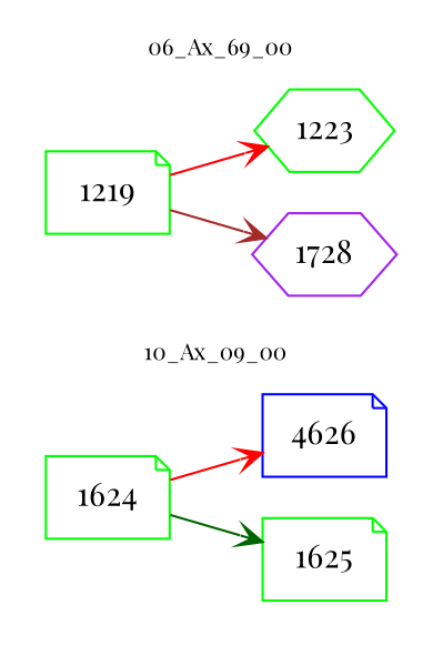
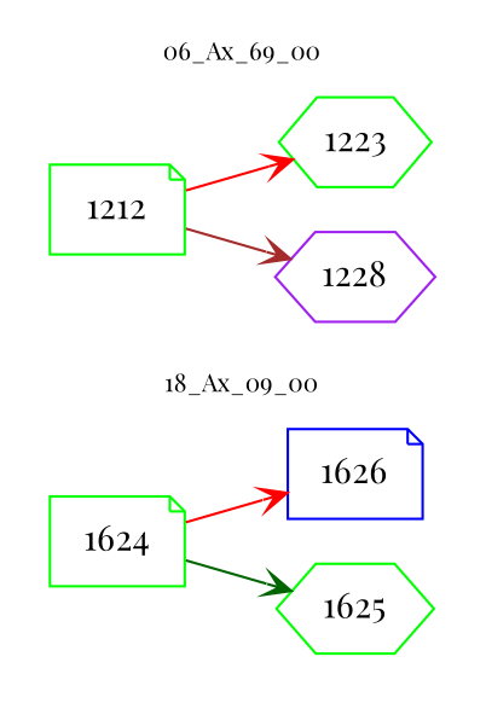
  digraph {
    fontname="Playfair Display"
    rankdir=LR
    node [color=green fontname="Playfair Display" shape=note]
    edge [arrowhead=vee color=red fontname="Playfair Display"]
    n1 [label=1624]
-   n2 [label=1625]
-   n3 [color=blue label=4626]
-   n4 [label=1219]
-   n5 [color=purple label=1728 shape=hexagon]
+   n2 [label=1625 shape=hexagon]
+   n3 [color=blue label=1626]
+   n4 [label=1212]
+   n5 [color=purple label=1228 shape=hexagon]
    n6 [label=1223 shape=hexagon]
    subgraph cluster_1 {
      color=white
      fontsize=10
-     label="10_Ax_09_00"
+     label="18_Ax_09_00"
      n1
      n2
      n3
    }
    subgraph cluster_2 {
      color=white
      fontsize=10
      label="06_Ax_69_00"
      n4
      n5
      n6
    }
    n1 -> n2 [color=darkgreen]
    n1 -> n3
    n4 -> n5 [color=brown]
    n4 -> n6
  }
